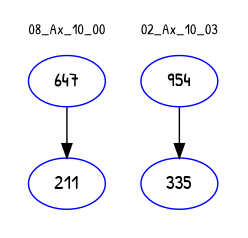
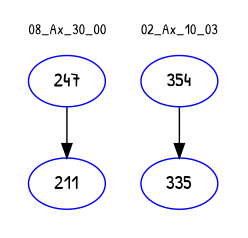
  digraph {
    fontname="Patrick Hand"
    node [color=blue fontname="Patrick Hand"]
    edge [color=black fontname="Patrick Hand"]
-   n1 [label=647]
+   n1 [label=247]
    n2 [label=211]
-   n3 [label=954]
+   n3 [label=354]
    n4 [label=335]
    subgraph cluster_1 {
      color=white
      fontsize=10
-     label="08_Ax_10_00"
+     label="08_Ax_30_00"
      n1
      n2
    }
    subgraph cluster_2 {
      color=white
      fontsize=10
      label="02_Ax_10_03"
      n3
      n4
    }
    n1 -> n2
    n3 -> n4
  }
